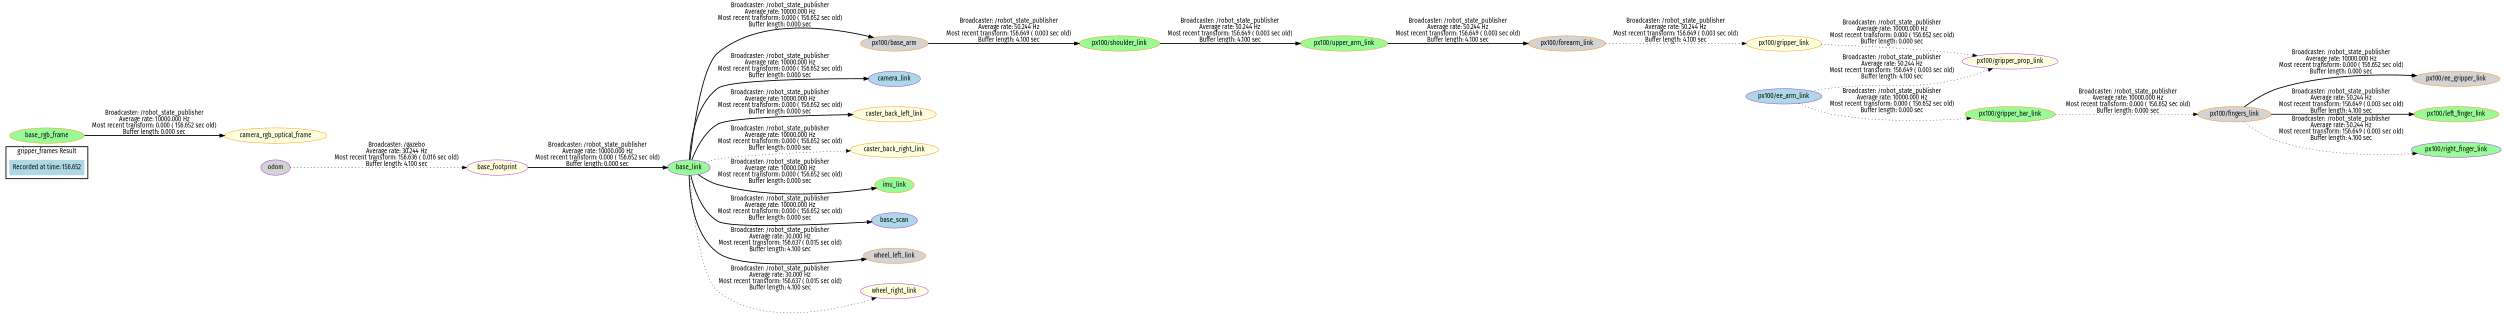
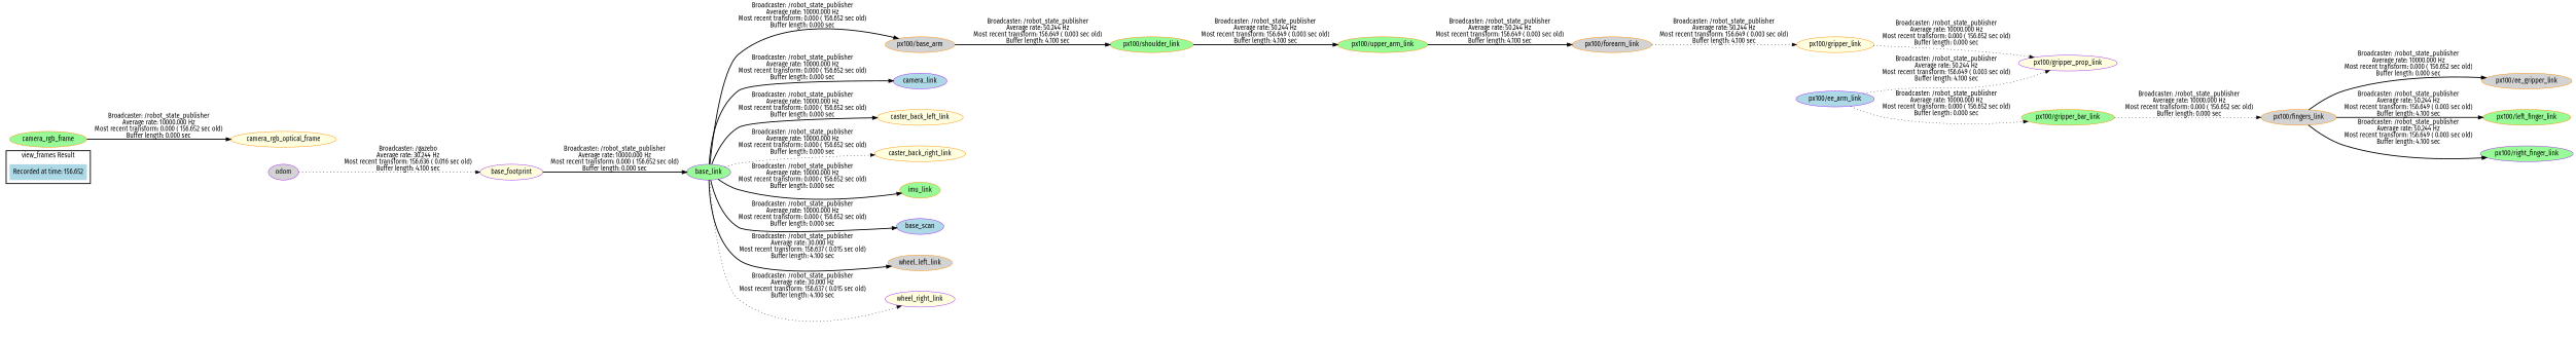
  digraph {
    fontname="Fira Sans"
    rankdir=LR
    node [color=darkorange fillcolor=palegreen fontname="Fira Sans" style=filled]
    edge [fontname="Fira Sans" style=bold]
    "Recorded at time: 156.652" [fillcolor=lightblue shape=plaintext]
    odom [color=purple fillcolor=lightgrey]
    base_link [color=purple]
    "px100/base_arm" [fillcolor=lightgrey]
    camera_link [color=purple fillcolor=lightblue]
    caster_back_left_link [fillcolor=lightyellow]
    caster_back_right_link [fillcolor=lightyellow]
    imu_link
    base_scan [color=purple fillcolor=lightblue]
    wheel_left_link [fillcolor=lightgrey]
    wheel_right_link [color=purple fillcolor=lightyellow]
    "px100/shoulder_link"
    "px100/upper_arm_link"
    base_footprint [color=purple fillcolor=lightyellow]
-   camera_rgb_frame [label=base_rgb_frame]
+   camera_rgb_frame
    camera_rgb_optical_frame [fillcolor=lightyellow]
    "px100/gripper_prop_link" [color=purple fillcolor=lightyellow]
    "px100/gripper_link" [fillcolor=lightyellow]
    "px100/ee_arm_link" [color=purple fillcolor=lightblue]
    "px100/gripper_bar_link"
    "px100/fingers_link" [fillcolor=lightgrey]
    "px100/forearm_link" [fillcolor=lightgrey]
    "px100/ee_gripper_link" [fillcolor=lightgrey]
    "px100/left_finger_link"
    "px100/right_finger_link" [color=purple]
    subgraph cluster_1 {
      color=black
-     label="gripper_frames Result"
+     label="view_frames Result"
      style=bold
      "Recorded at time: 156.652"
    }
    "Recorded at time: 156.652" -> odom [style=invis]
    odom -> base_footprint [label="Broadcaster: /gazebo\nAverage rate: 30.244 Hz\nMost recent transform: 156.636 ( 0.016 sec old)\nBuffer length: 4.100 sec\n" style=dotted]
    base_link -> "px100/base_arm" [label="Broadcaster: /robot_state_publisher\nAverage rate: 10000.000 Hz\nMost recent transform: 0.000 ( 156.652 sec old)\nBuffer length: 0.000 sec\n"]
    base_link -> camera_link [label="Broadcaster: /robot_state_publisher\nAverage rate: 10000.000 Hz\nMost recent transform: 0.000 ( 156.652 sec old)\nBuffer length: 0.000 sec\n"]
    base_link -> caster_back_left_link [label="Broadcaster: /robot_state_publisher\nAverage rate: 10000.000 Hz\nMost recent transform: 0.000 ( 156.652 sec old)\nBuffer length: 0.000 sec\n"]
    base_link -> caster_back_right_link [label="Broadcaster: /robot_state_publisher\nAverage rate: 10000.000 Hz\nMost recent transform: 0.000 ( 156.652 sec old)\nBuffer length: 0.000 sec\n" style=dotted]
    base_link -> imu_link [label="Broadcaster: /robot_state_publisher\nAverage rate: 10000.000 Hz\nMost recent transform: 0.000 ( 156.652 sec old)\nBuffer length: 0.000 sec\n"]
    base_link -> base_scan [label="Broadcaster: /robot_state_publisher\nAverage rate: 10000.000 Hz\nMost recent transform: 0.000 ( 156.652 sec old)\nBuffer length: 0.000 sec\n"]
    base_link -> wheel_left_link [label="Broadcaster: /robot_state_publisher\nAverage rate: 30.000 Hz\nMost recent transform: 156.637 ( 0.015 sec old)\nBuffer length: 4.100 sec\n"]
    base_link -> wheel_right_link [label="Broadcaster: /robot_state_publisher\nAverage rate: 30.000 Hz\nMost recent transform: 156.637 ( 0.015 sec old)\nBuffer length: 4.100 sec\n" style=dotted]
    "px100/base_arm" -> "px100/shoulder_link" [label="Broadcaster: /robot_state_publisher\nAverage rate: 50.244 Hz\nMost recent transform: 156.649 ( 0.003 sec old)\nBuffer length: 4.100 sec\n"]
    "px100/shoulder_link" -> "px100/upper_arm_link" [label="Broadcaster: /robot_state_publisher\nAverage rate: 50.244 Hz\nMost recent transform: 156.649 ( 0.003 sec old)\nBuffer length: 4.100 sec\n"]
    "px100/upper_arm_link" -> "px100/forearm_link" [label="Broadcaster: /robot_state_publisher\nAverage rate: 50.244 Hz\nMost recent transform: 156.649 ( 0.003 sec old)\nBuffer length: 4.100 sec\n"]
    base_footprint -> base_link [label="Broadcaster: /robot_state_publisher\nAverage rate: 10000.000 Hz\nMost recent transform: 0.000 ( 156.652 sec old)\nBuffer length: 0.000 sec\n"]
    camera_rgb_frame -> camera_rgb_optical_frame [label="Broadcaster: /robot_state_publisher\nAverage rate: 10000.000 Hz\nMost recent transform: 0.000 ( 156.652 sec old)\nBuffer length: 0.000 sec\n"]
    "px100/gripper_link" -> "px100/gripper_prop_link" [label="Broadcaster: /robot_state_publisher\nAverage rate: 10000.000 Hz\nMost recent transform: 0.000 ( 156.652 sec old)\nBuffer length: 0.000 sec\n" style=dotted]
    "px100/ee_arm_link" -> "px100/gripper_prop_link" [label="Broadcaster: /robot_state_publisher\nAverage rate: 50.244 Hz\nMost recent transform: 156.649 ( 0.003 sec old)\nBuffer length: 4.100 sec\n" style=dotted]
    "px100/ee_arm_link" -> "px100/gripper_bar_link" [label="Broadcaster: /robot_state_publisher\nAverage rate: 10000.000 Hz\nMost recent transform: 0.000 ( 156.652 sec old)\nBuffer length: 0.000 sec\n" style=dotted]
    "px100/gripper_bar_link" -> "px100/fingers_link" [label="Broadcaster: /robot_state_publisher\nAverage rate: 10000.000 Hz\nMost recent transform: 0.000 ( 156.652 sec old)\nBuffer length: 0.000 sec\n" style=dotted]
    "px100/fingers_link" -> "px100/ee_gripper_link" [label="Broadcaster: /robot_state_publisher\nAverage rate: 10000.000 Hz\nMost recent transform: 0.000 ( 156.652 sec old)\nBuffer length: 0.000 sec\n"]
    "px100/fingers_link" -> "px100/left_finger_link" [label="Broadcaster: /robot_state_publisher\nAverage rate: 50.244 Hz\nMost recent transform: 156.649 ( 0.003 sec old)\nBuffer length: 4.100 sec\n"]
-   "px100/fingers_link" -> "px100/right_finger_link" [label="Broadcaster: /robot_state_publisher\nAverage rate: 50.244 Hz\nMost recent transform: 156.649 ( 0.003 sec old)\nBuffer length: 4.100 sec\n" style=dotted]
+   "px100/fingers_link" -> "px100/right_finger_link" [label="Broadcaster: /robot_state_publisher\nAverage rate: 50.244 Hz\nMost recent transform: 156.649 ( 0.003 sec old)\nBuffer length: 4.100 sec\n"]
    "px100/forearm_link" -> "px100/gripper_link" [label="Broadcaster: /robot_state_publisher\nAverage rate: 50.244 Hz\nMost recent transform: 156.649 ( 0.003 sec old)\nBuffer length: 4.100 sec\n" style=dotted]
  }
